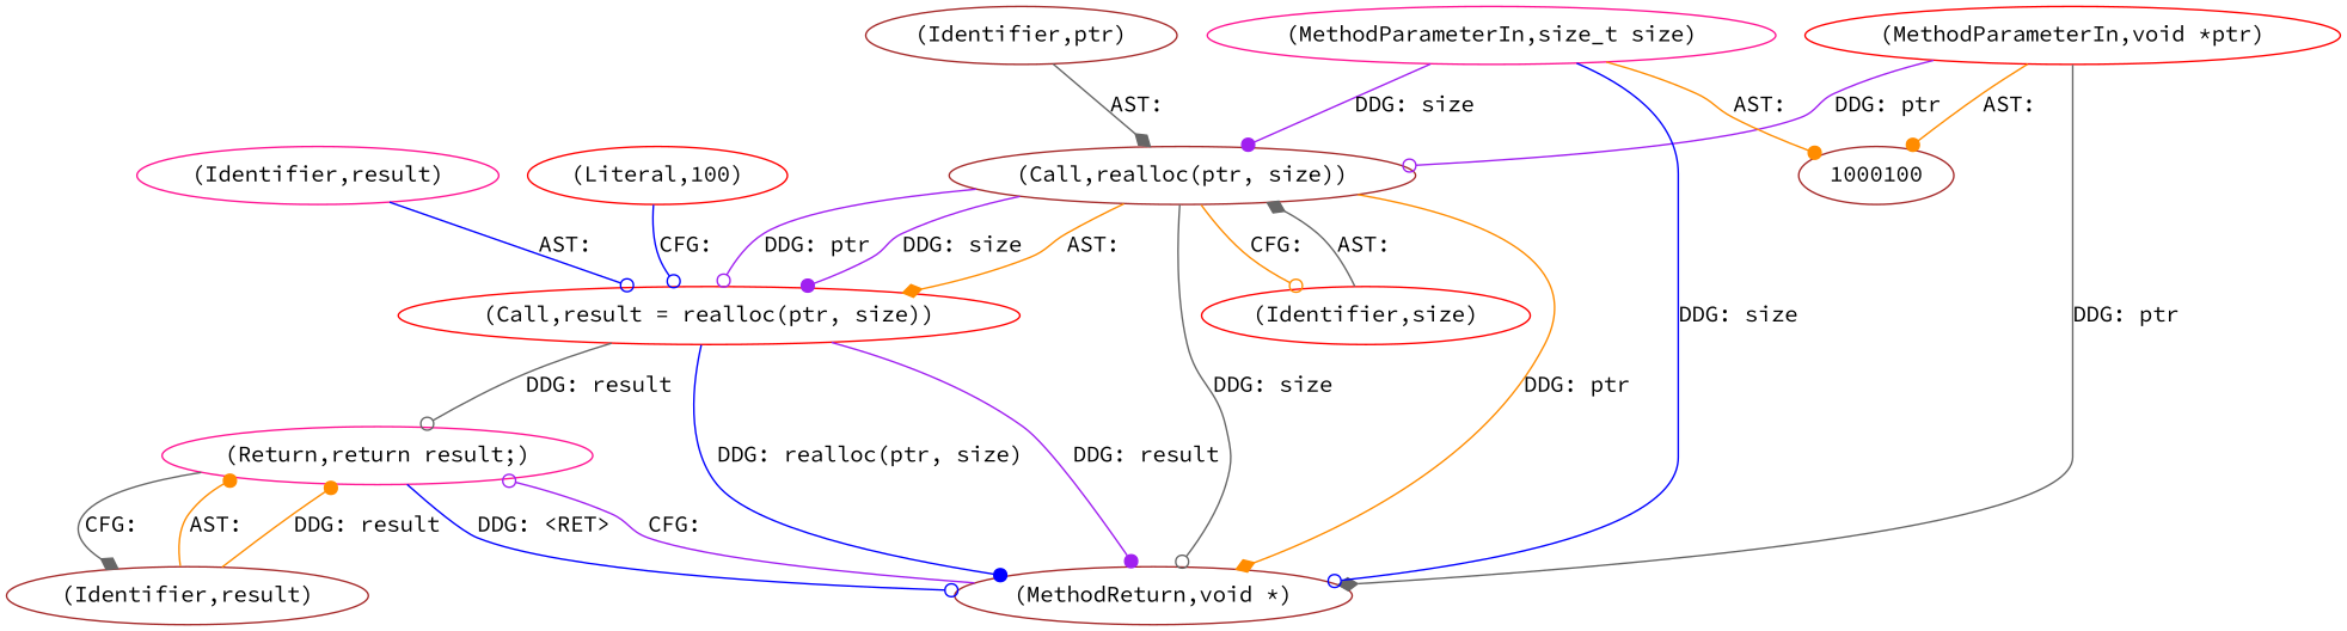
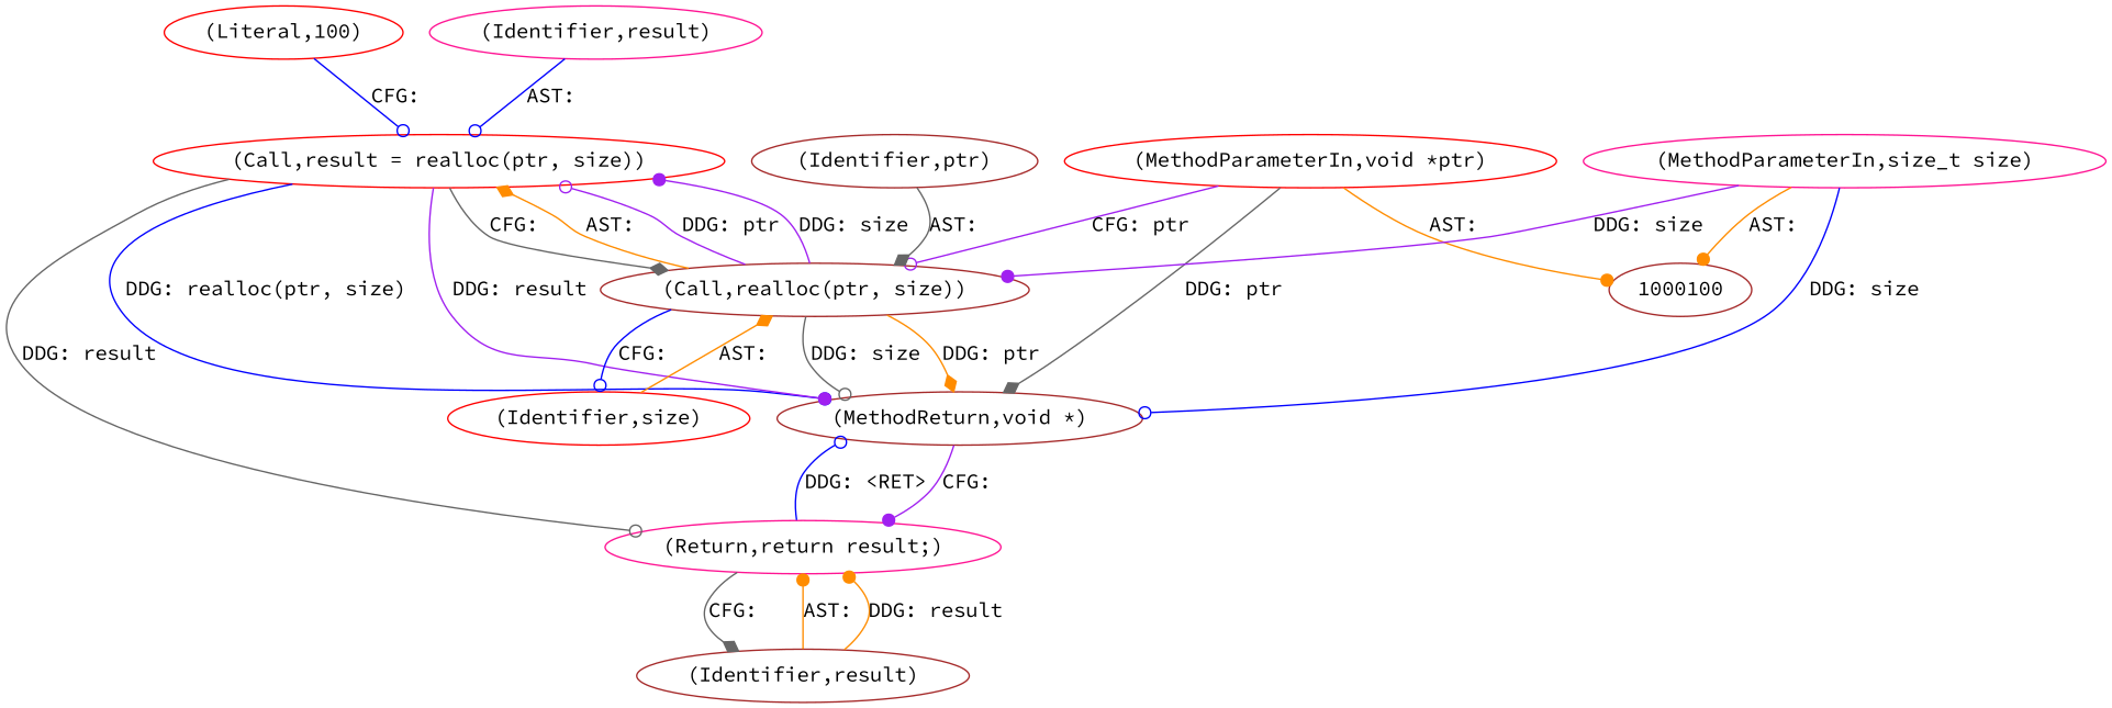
  digraph {
    fontname="Source Code Pro"
    node [color=brown fontname="Source Code Pro"]
    edge [arrowhead=odot color=gray40 fontname="Source Code Pro"]
    n1 [color=red label="(Call,result = realloc(ptr, size))"]
    n2 [label="(Call,realloc(ptr, size))"]
    n3 [color=deeppink label="(Return,return result;)"]
    n4 [label="(MethodReturn,void *)"]
    n5 [color=red label="(Identifier,size)"]
    n6 [label="(Identifier,result)"]
    n7 [color=red label="(MethodParameterIn,void *ptr)"]
    1000100
    n9 [color=deeppink label="(MethodParameterIn,size_t size)"]
    n10 [label="(Identifier,ptr)"]
    n11 [color=red label="(Literal,100)"]
    n12 [color=deeppink label="(Identifier,result)"]
+   n1 -> n2 [arrowhead=diamond label="CFG: "]
    n1 -> n3 [label="DDG: result"]
    n1 -> n4 [arrowhead=dot color=blue label="DDG: realloc(ptr, size)"]
    n1 -> n4 [arrowhead=dot color=purple label="DDG: result"]
    n2 -> n1 [arrowhead=diamond color=darkorange label="AST: "]
    n2 -> n1 [color=purple label="DDG: ptr"]
    n2 -> n1 [arrowhead=dot color=purple label="DDG: size"]
    n2 -> n4 [arrowhead=diamond color=darkorange label="DDG: ptr"]
    n2 -> n4 [label="DDG: size"]
-   n2 -> n5 [color=darkorange label="CFG: "]
+   n2 -> n5 [color=blue label="CFG: "]
    n3 -> n4 [color=blue label="DDG: <RET>"]
    n3 -> n6 [arrowhead=diamond label="CFG: "]
-   n4 -> n3 [color=purple label="CFG: "]
-   n5 -> n2 [arrowhead=diamond label="AST: "]
+   n4 -> n3 [arrowhead=dot color=purple label="CFG: "]
+   n5 -> n2 [arrowhead=diamond color=darkorange label="AST: "]
    n6 -> n3 [arrowhead=dot color=darkorange label="AST: "]
    n6 -> n3 [arrowhead=dot color=darkorange label="DDG: result"]
-   n7 -> n2 [color=purple label="DDG: ptr"]
+   n7 -> n2 [color=purple label="CFG: ptr"]
    n7 -> n4 [arrowhead=diamond label="DDG: ptr"]
    n7 -> 1000100 [arrowhead=dot color=darkorange label="AST: "]
    n9 -> n2 [arrowhead=dot color=purple label="DDG: size"]
    n9 -> n4 [color=blue label="DDG: size"]
    n9 -> 1000100 [arrowhead=dot color=darkorange label="AST: "]
    n10 -> n2 [arrowhead=diamond label="AST: "]
    n11 -> n1 [color=blue label="CFG: "]
    n12 -> n1 [color=blue label="AST: "]
  }
